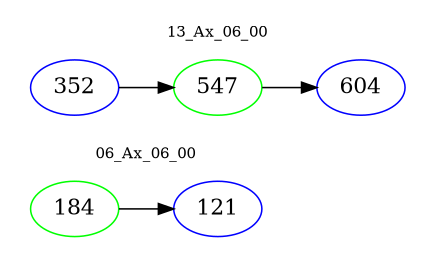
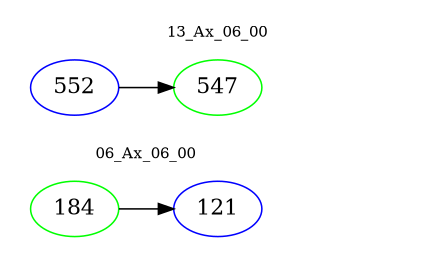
  digraph {
    rankdir=LR
    node [color=blue]
    edge [color=black]
    n1 [color=green label=184]
    n2 [label=121]
-   n3 [label=352]
+   n3 [label=552]
    n4 [color=green label=547]
-   n5 [label=604]
    subgraph cluster_1 {
      color=white
      fontsize=10
      label="06_Ax_06_00"
      n1
      n2
    }
    subgraph cluster_2 {
      color=white
      fontsize=10
      label="13_Ax_06_00"
      n3
      n4
-     n5
    }
    n1 -> n2
    n3 -> n4
-   n4 -> n5
  }
